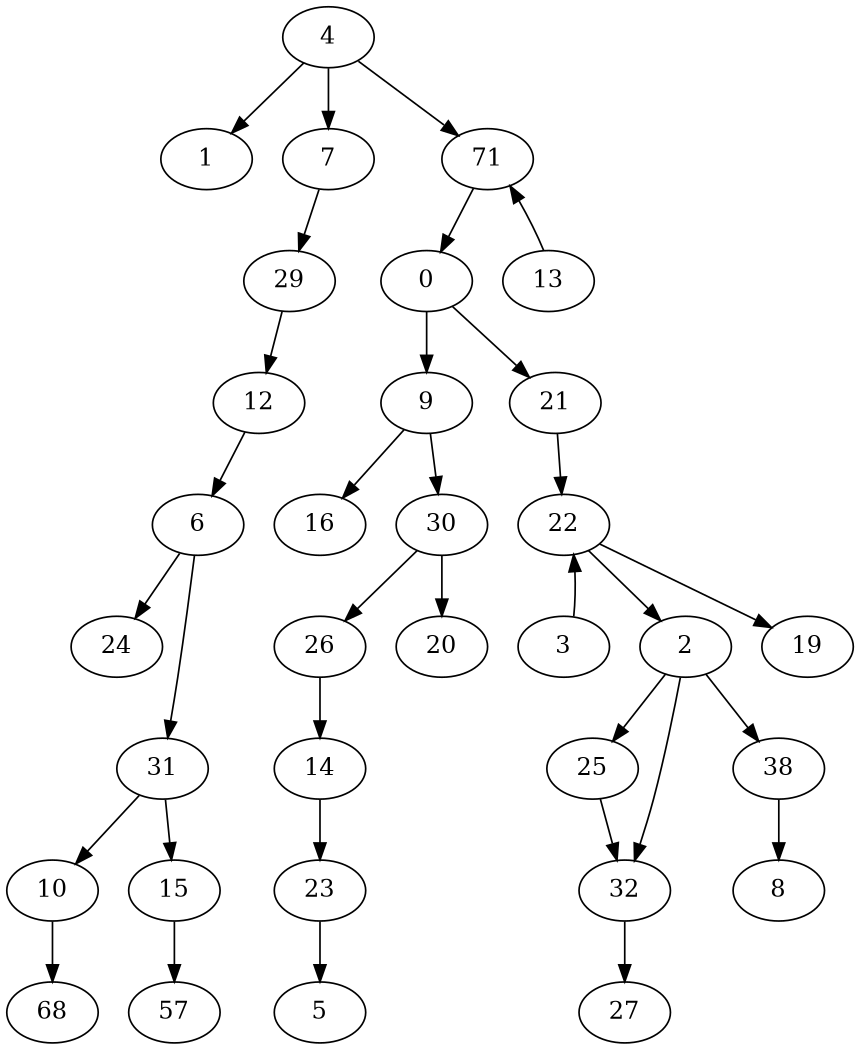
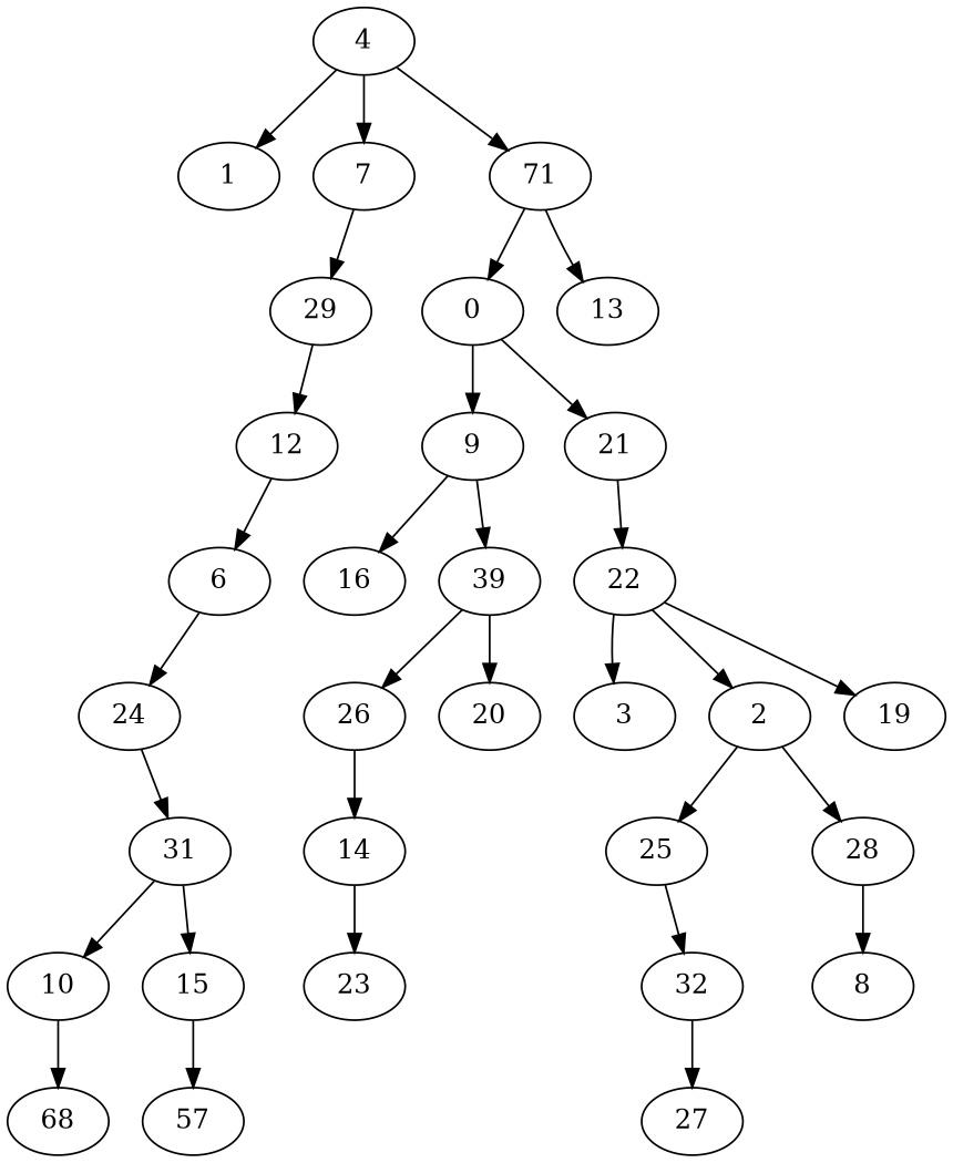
  digraph {
    n1 [label=0]
    n2 [label=9]
    n3 [label=21]
    n4 [label=16]
-   n5 [label=30]
+   n5 [label=39]
    n6 [label=22]
    n7 [label=26]
    n8 [label=20]
    n9 [label=3]
    n10 [label=14]
    n11 [label=2]
    n12 [label=19]
    n13 [label=25]
-   n14 [label=38]
+   n14 [label=28]
    n15 [label=32]
    n16 [label=8]
    n17 [label=27]
    n18 [label=4]
    n19 [label=1]
    n20 [label=7]
    n21 [label=71]
    n22 [label=29]
    n23 [label=13]
    n24 [label=12]
    n25 [label=6]
    n26 [label=24]
    n27 [label=31]
    n28 [label=10]
    n29 [label=15]
    n30 [label=68]
    n31 [label=57]
    n32 [label=23]
-   n33 [label=5]
    n1 -> n2
    n1 -> n3
    n2 -> n4
    n2 -> n5
    n3 -> n6
    n5 -> n7
    n5 -> n8
    n6 -> n11
    n6 -> n12
    n7 -> n10
-   n9 -> n6
+   n6 -> n9
    n10 -> n32
    n11 -> n13
    n11 -> n14
-   n11 -> n15
    n13 -> n15
    n14 -> n16
    n15 -> n17
    n18 -> n19
    n18 -> n20
    n18 -> n21
    n20 -> n22
    n21 -> n1
-   n23 -> n21
+   n21 -> n23
    n22 -> n24
    n24 -> n25
    n25 -> n26
-   n25 -> n27
+   n26 -> n27
    n27 -> n28
    n27 -> n29
    n28 -> n30
    n29 -> n31
-   n32 -> n33
  }
